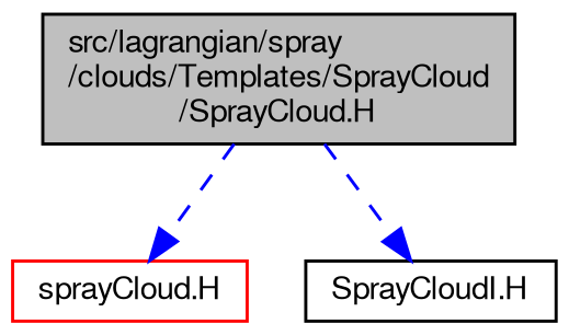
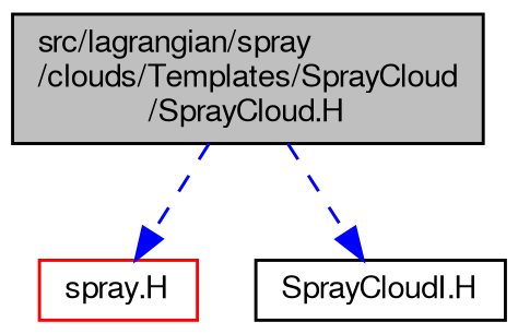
  digraph {
    node [color=black fontname=FreeSans fontsize=10 shape=record]
    edge [color=blue fontname=FreeSans fontsize=10 labelfontname=FreeSans labelfontsize=10 style=dashed]
    n1 [fillcolor=grey75 fontcolor=black height=0.2 label="src/lagrangian/spray\l/clouds/Templates/SprayCloud\l/SprayCloud.H" style=filled width=0.4]
-   n2 [color=red height=0.2 label="sprayCloud.H" width=0.4]
+   n2 [color=red height=0.2 label="spray.H" width=0.4]
    n3 [height=0.2 label="SprayCloudI.H" width=0.4]
    n1 -> n2
    n1 -> n3
  }
